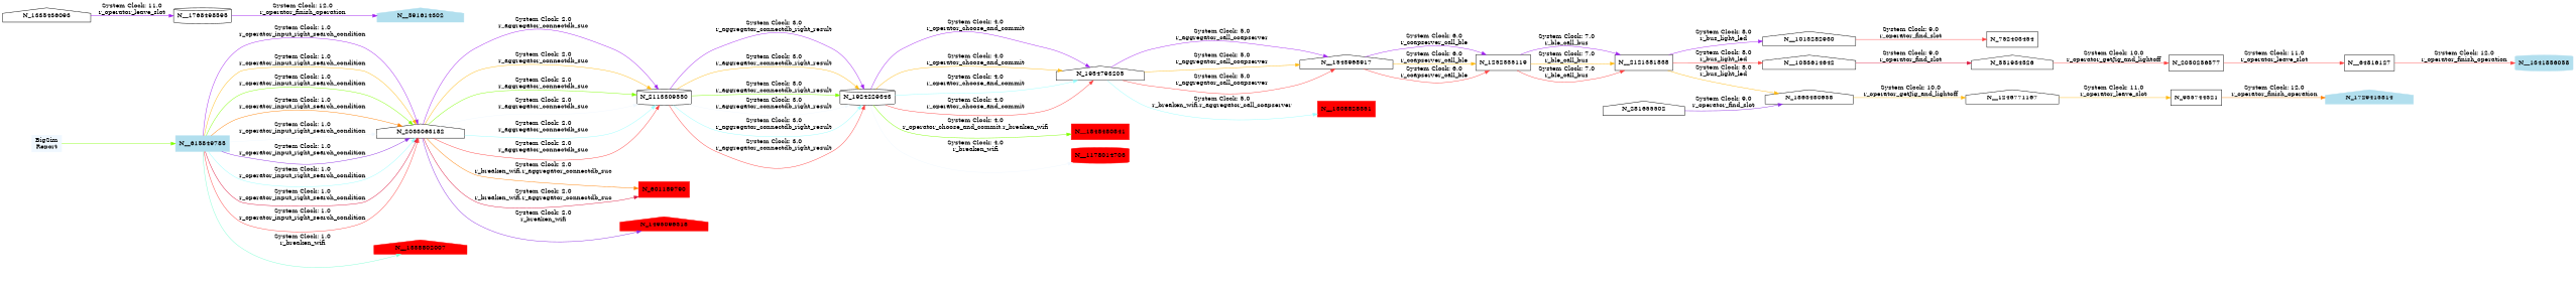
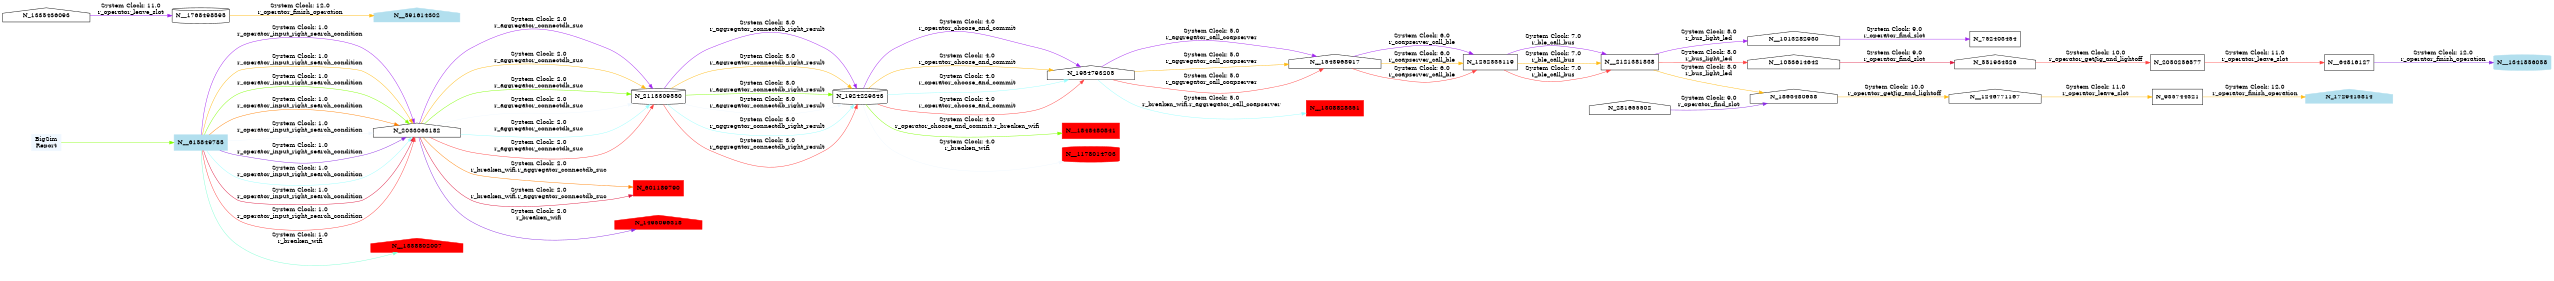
  digraph {
    rankdir=LR
    node [shape=house]
    edge [color=purple]
    n1 [color=aliceblue label="BigSim\nReport" shape=box style=filled]
    n2 [color=lightblue2 label=N__615849785 shape=box style=filled]
    n3 [label=N_2033063182]
    n4 [color=red label=N__1338802007 style=filled]
    n5 [label=N_2113309550 shape=cylinder]
    n6 [color=red label=N_601189790 shape=box style=filled]
    n7 [color=red label=N_1495096318 style=filled]
    n8 [label=N_1924229343 shape=cylinder]
    n9 [label=N_1954793205]
    n10 [color=red label=N__1848480841 shape=box style=filled]
    n11 [color=red label=N__1178014703 shape=cylinder style=filled]
    n12 [label=N__1543968917]
    n13 [color=red label=N__1308828351 shape=box style=filled]
    n14 [label=N_1252335119 shape=box]
    n15 [label=N__1013282930]
    n16 [label=N_752403454 shape=box]
    n17 [label=N_1335436093]
    n18 [label=N__1768498595 shape=cylinder]
    n19 [label=N__2121381838 shape=box]
    n20 [color=lightblue2 label=N__591614302 style=filled]
    n21 [label=N__1053614642]
    n22 [label=N_1863480638]
    n23 [label=N_281655502]
    n24 [label=N_551934526]
    n25 [label=N__1246771167]
    n26 [label=N_935744321 shape=box]
    n27 [color=lightblue2 label=N_1729415814 style=filled]
    n28 [label=N_2050256577 shape=box]
    n29 [label=N__64816127 shape=box]
    n30 [color=lightblue2 label=N__1341856058 shape=cylinder style=filled]
    n1 -> n2 [color=chartreuse1]
    n2 -> n3 [label="System Clock: 1.0\nr_operator_input_right_search_condition"]
    n2 -> n3 [color=darkgoldenrod1 label="System Clock: 1.0\nr_operator_input_right_search_condition"]
    n2 -> n3 [color=chartreuse1 label="System Clock: 1.0\nr_operator_input_right_search_condition"]
    n2 -> n3 [color=darkorange1 label="System Clock: 1.0\nr_operator_input_right_search_condition"]
    n2 -> n3 [color=aliceblue label="System Clock: 1.0\nr_operator_input_right_search_condition"]
    n2 -> n3 [color=blueviolet label="System Clock: 1.0\nr_operator_input_right_search_condition"]
    n2 -> n3 [color=darkslategray1 label="System Clock: 1.0\nr_operator_input_right_search_condition"]
    n2 -> n3 [color=crimson label="System Clock: 1.0\nr_operator_input_right_search_condition"]
    n2 -> n3 [color=brown1 label="System Clock: 1.0\nr_operator_input_right_search_condition"]
    n2 -> n4 [color=aquamarine1 label="System Clock: 1.0\nr_breaken_wifi"]
    n3 -> n5 [label="System Clock: 2.0\nr_aggregator_connectdb_suc"]
    n3 -> n5 [color=darkgoldenrod1 label="System Clock: 2.0\nr_aggregator_connectdb_suc"]
    n3 -> n5 [color=chartreuse1 label="System Clock: 2.0\nr_aggregator_connectdb_suc"]
    n3 -> n5 [color=aliceblue label="System Clock: 2.0\nr_aggregator_connectdb_suc"]
    n3 -> n5 [color=darkslategray1 label="System Clock: 2.0\nr_aggregator_connectdb_suc"]
    n3 -> n5 [color=brown1 label="System Clock: 2.0\nr_aggregator_connectdb_suc"]
    n3 -> n6 [color=darkorange1 label="System Clock: 2.0\nr_breaken_wifi,r_aggregator_connectdb_suc"]
    n3 -> n6 [color=crimson label="System Clock: 2.0\nr_breaken_wifi,r_aggregator_connectdb_suc"]
    n3 -> n7 [color=blueviolet label="System Clock: 2.0\nr_breaken_wifi"]
    n5 -> n8 [label="System Clock: 3.0\nr_aggregator_connectdb_right_result"]
    n5 -> n8 [color=darkgoldenrod1 label="System Clock: 3.0\nr_aggregator_connectdb_right_result"]
    n5 -> n8 [color=chartreuse1 label="System Clock: 3.0\nr_aggregator_connectdb_right_result"]
    n5 -> n8 [color=aliceblue label="System Clock: 3.0\nr_aggregator_connectdb_right_result"]
    n5 -> n8 [color=darkslategray1 label="System Clock: 3.0\nr_aggregator_connectdb_right_result"]
    n5 -> n8 [color=brown1 label="System Clock: 3.0\nr_aggregator_connectdb_right_result"]
    n8 -> n9 [label="System Clock: 4.0\nr_operator_choose_and_commit"]
    n8 -> n9 [color=darkgoldenrod1 label="System Clock: 4.0\nr_operator_choose_and_commit"]
    n8 -> n9 [color=darkslategray1 label="System Clock: 4.0\nr_operator_choose_and_commit"]
    n8 -> n9 [color=brown1 label="System Clock: 4.0\nr_operator_choose_and_commit"]
    n8 -> n10 [color=chartreuse1 label="System Clock: 4.0\nr_operator_choose_and_commit,r_breaken_wifi"]
    n8 -> n11 [color=aliceblue label="System Clock: 4.0\nr_breaken_wifi"]
    n9 -> n12 [label="System Clock: 5.0\nr_aggregator_call_coapserver"]
    n9 -> n12 [color=darkgoldenrod1 label="System Clock: 5.0\nr_aggregator_call_coapserver"]
    n9 -> n12 [color=brown1 label="System Clock: 5.0\nr_aggregator_call_coapserver"]
    n9 -> n13 [color=darkslategray1 label="System Clock: 5.0\nr_breaken_wifi,r_aggregator_call_coapserver"]
    n12 -> n14 [label="System Clock: 6.0\nr_coapserver_call_ble"]
    n12 -> n14 [color=darkgoldenrod1 label="System Clock: 6.0\nr_coapserver_call_ble"]
    n12 -> n14 [color=brown1 label="System Clock: 6.0\nr_coapserver_call_ble"]
    n14 -> n19 [label="System Clock: 7.0\nr_ble_call_bus"]
    n14 -> n19 [color=darkgoldenrod1 label="System Clock: 7.0\nr_ble_call_bus"]
    n14 -> n19 [color=brown1 label="System Clock: 7.0\nr_ble_call_bus"]
-   n15 -> n16 [color=brown1 label="System Clock: 9.0\nr_operator_find_slot"]
+   n15 -> n16 [label="System Clock: 9.0\nr_operator_find_slot"]
    n17 -> n18 [label="System Clock: 11.0\nr_operator_leave_slot"]
-   n18 -> n20 [label="System Clock: 12.0\nr_operator_finish_operation"]
+   n18 -> n20 [color=darkgoldenrod1 label="System Clock: 12.0\nr_operator_finish_operation"]
    n19 -> n15 [label="System Clock: 8.0\nr_bus_light_led"]
    n19 -> n21 [color=brown1 label="System Clock: 8.0\nr_bus_light_led"]
    n19 -> n22 [color=darkgoldenrod1 label="System Clock: 8.0\nr_bus_light_led"]
    n21 -> n24 [color=crimson label="System Clock: 9.0\nr_operator_find_slot"]
    n22 -> n25 [color=darkgoldenrod1 label="System Clock: 10.0\nr_operator_getJig_and_lightoff"]
    n23 -> n22 [color=blueviolet label="System Clock: 9.0\nr_operator_find_slot"]
    n24 -> n28 [color=brown1 label="System Clock: 10.0\nr_operator_getJig_and_lightoff"]
    n25 -> n26 [color=darkgoldenrod1 label="System Clock: 11.0\nr_operator_leave_slot"]
-   n26 -> n27 [color=darkorange1 label="System Clock: 12.0\nr_operator_finish_operation"]
+   n26 -> n27 [color=darkgoldenrod1 label="System Clock: 12.0\nr_operator_finish_operation"]
    n28 -> n29 [color=brown1 label="System Clock: 11.0\nr_operator_leave_slot"]
-   n29 -> n30 [color=brown1 label="System Clock: 12.0\nr_operator_finish_operation"]
+   n29 -> n30 [color=blueviolet label="System Clock: 12.0\nr_operator_finish_operation"]
  }
